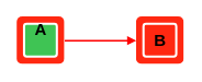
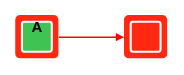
  <mxCell id="0" />
  <mxCell id="1" parent="0" />
  <mxCell id="2" value="" style="group" parent="1" vertex="1" connectable="0"><mxGeometry x="165" y="20" width="58" height="58" as="geometry" /></mxCell>
  <mxCell id="3" value="" style="shape=image;imageAspect=0;aspect=fixed;verticalLabelPosition=bottom;verticalAlign=top;image=data:image/svg+xml,PHN2ZyB4bWxucz0iaHR0cDovL3d3dy53My5vcmcvMjAwMC9zdmciIHdpZHRoPSIxMjgiIGhlaWdodD0iMTI4IiB2aWV3Qm94PSIwIDAgMTI4IDEyOCIgZmlsbD0ibm9uZSI+JiN4YTs8cmVjdCB3aWR0aD0iMTI4IiBoZWlnaHQ9IjEyOCIgcng9IjE1IiBmaWxsPSIjRkYyODExIi8+JiN4YTs8cmVjdCB4PSIyMC4wNjY3IiB5PSIyMC4wNjY3IiB3aWR0aD0iODcuODY2NyIgaGVpZ2h0PSI4Ny44NjY3IiByeD0iNyIgZmlsbD0iI0ZGMjgxMSIgc3Ryb2tlPSJ3aGl0ZSIgc3Ryb2tlLXdpZHRoPSI2Ii8+JiN4YTs8L3N2Zz4=;" parent="2" vertex="1"><mxGeometry width="58" height="58" as="geometry" /></mxCell>
- <mxCell id="4" value="&lt;b&gt;&lt;font style=&quot;font-size: 20px&quot;&gt;B&lt;/font&gt;&lt;/b&gt;" style="text;html=1;strokeColor=none;fillColor=none;align=center;verticalAlign=middle;whiteSpace=wrap;rounded=0;" parent="2" vertex="1"><mxGeometry x="9" y="18" width="40" height="20" as="geometry" /></mxCell>
  <mxCell id="5" value="" style="group" parent="1" vertex="1" connectable="0"><mxGeometry x="20" y="20" width="58" height="58" as="geometry" /></mxCell>
  <mxCell id="6" value="" style="shape=image;imageAspect=0;aspect=fixed;verticalLabelPosition=bottom;verticalAlign=top;image=data:image/svg+xml,PHN2ZyB4bWxucz0iaHR0cDovL3d3dy53My5vcmcvMjAwMC9zdmciIHdpZHRoPSIxMjgiIGhlaWdodD0iMTI4IiB2aWV3Qm94PSIwIDAgMTI4IDEyOCIgZmlsbD0ibm9uZSI+JiN4YTs8cmVjdCB3aWR0aD0iMTI4IiBoZWlnaHQ9IjEyOCIgcng9IjE1IiBmaWxsPSIjRkYyODExIi8+JiN4YTs8cmVjdCB4PSIyMC4wNjY3IiB5PSIyMC4wNjY3IiB3aWR0aD0iODcuODY2NyIgaGVpZ2h0PSI4Ny44NjY3IiByeD0iNyIgZmlsbD0iIzNGQzQ1NCIgc3Ryb2tlPSJ3aGl0ZSIgc3Ryb2tlLXdpZHRoPSI2Ii8+JiN4YTs8L3N2Zz4=;" parent="5" vertex="1"><mxGeometry width="58" height="58" as="geometry" /></mxCell>
  <mxCell id="7" value="&lt;b&gt;&lt;font style=&quot;font-size: 20px&quot;&gt;A&lt;/font&gt;&lt;/b&gt;" style="text;html=1;strokeColor=none;fillColor=none;align=center;verticalAlign=middle;whiteSpace=wrap;rounded=0;" parent="5" vertex="1"><mxGeometry x="9" y="4" width="40" height="20" as="geometry" /></mxCell>
  <mxCell id="8" style="edgeStyle=orthogonalEdgeStyle;rounded=0;orthogonalLoop=1;jettySize=auto;html=1;exitX=1;exitY=0.5;exitDx=0;exitDy=0;entryX=0;entryY=0.5;entryDx=0;entryDy=0;startArrow=none;startFill=0;endArrow=block;endFill=1;strokeWidth=2;strokeColor=#FF0000;" parent="1" source="6" target="3" edge="1"><mxGeometry relative="1" as="geometry" /></mxCell>
